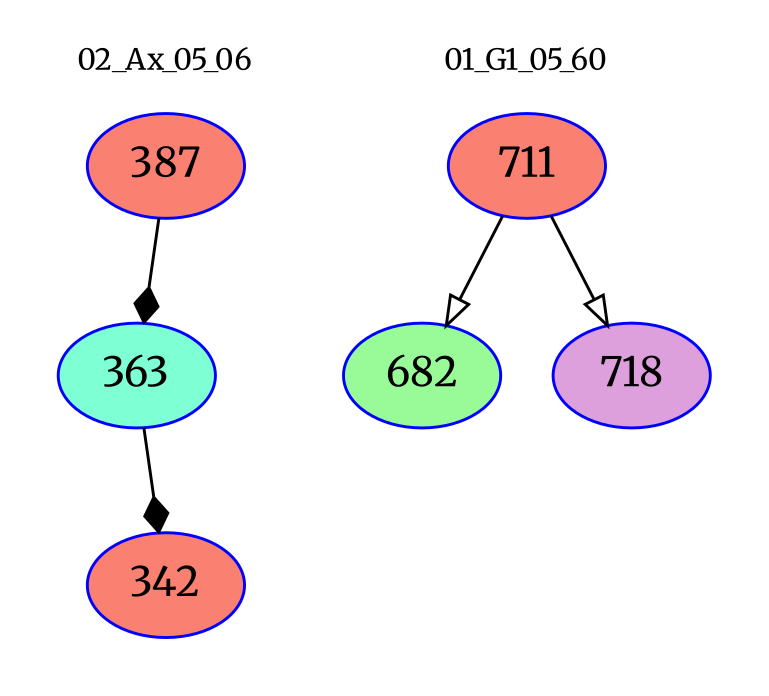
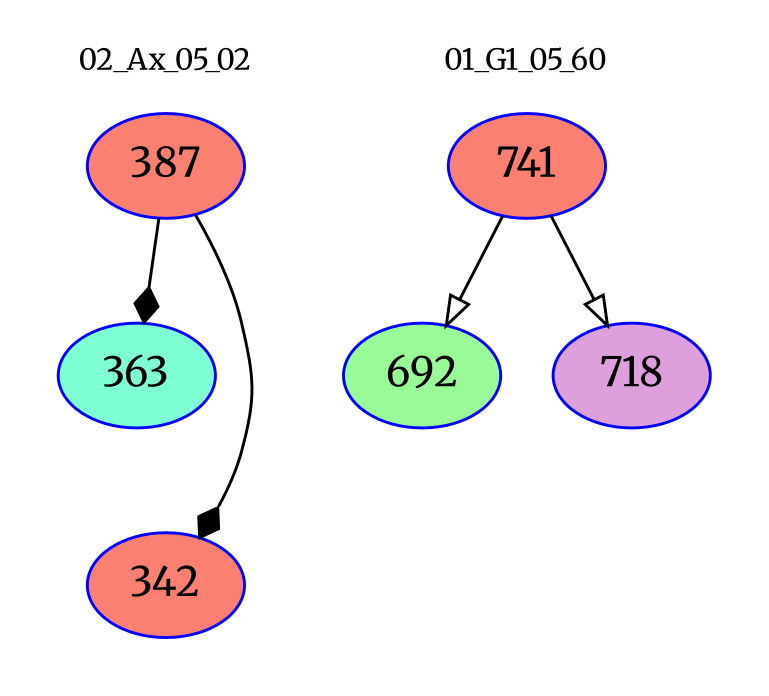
  digraph {
    fontname=Merriweather
    node [color=blue fillcolor=salmon fontname=Merriweather style=filled]
    edge [arrowhead=diamond color=black fontname=Merriweather]
    n1 [fillcolor=aquamarine label=363]
    n2 [label=342]
    n3 [label=387]
-   n4 [label=711]
-   n5 [fillcolor=palegreen label=682]
+   n4 [label=741]
+   n5 [fillcolor=palegreen label=692]
    n6 [fillcolor=plum label=718]
    subgraph cluster_1 {
      color=white
      fontsize=10
-     label="02_Ax_05_06"
+     label="02_Ax_05_02"
      n1
      n2
      n3
    }
    subgraph cluster_2 {
      color=white
      fontsize=10
      label="01_G1_05_60"
      n4
      n5
      n6
    }
-   n1 -> n2
+   n3 -> n2
    n3 -> n1
    n4 -> n5 [arrowhead=onormal]
    n4 -> n6 [arrowhead=onormal]
  }
